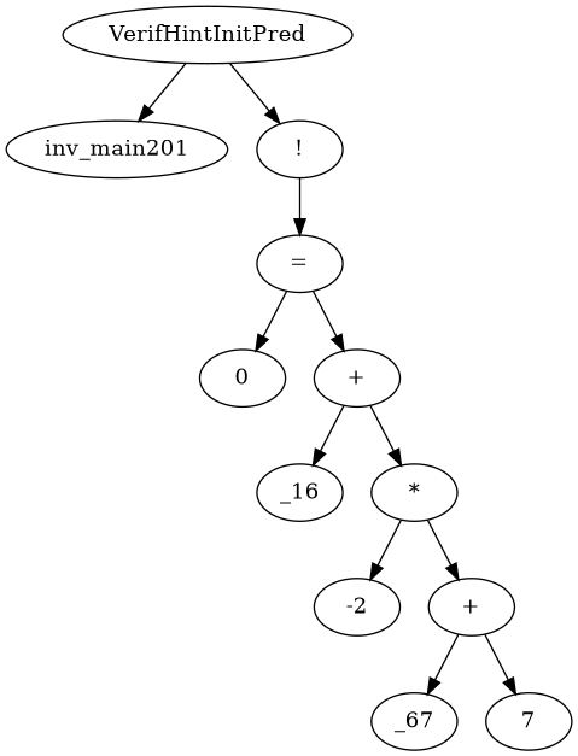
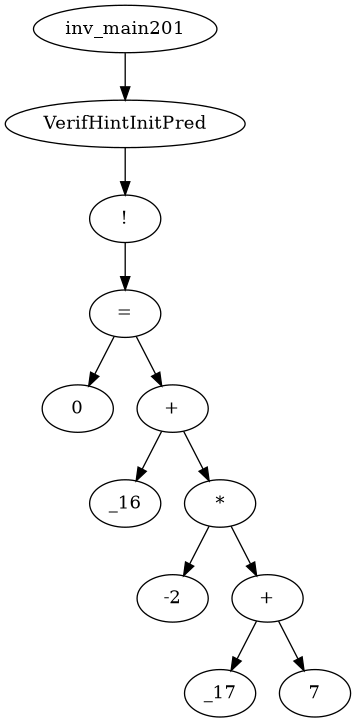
  digraph {
    n1 [label=inv_main201]
    n2 [label=VerifHintInitPred]
    n3 [label="!"]
    n4 [label="="]
    n5 [label=0]
    n6 [label="+"]
    n7 [label=_16]
    n8 [label="*"]
    n9 [label=-2]
    n10 [label="+"]
-   n11 [label=_67]
+   n11 [label=_17]
    n12 [label=7]
-   n2 -> n1
+   n1 -> n2
    n2 -> n3
    n3 -> n4
    n4 -> n5
    n4 -> n6
    n6 -> n7
    n6 -> n8
    n8 -> n9
    n8 -> n10
    n10 -> n11
    n10 -> n12
  }
